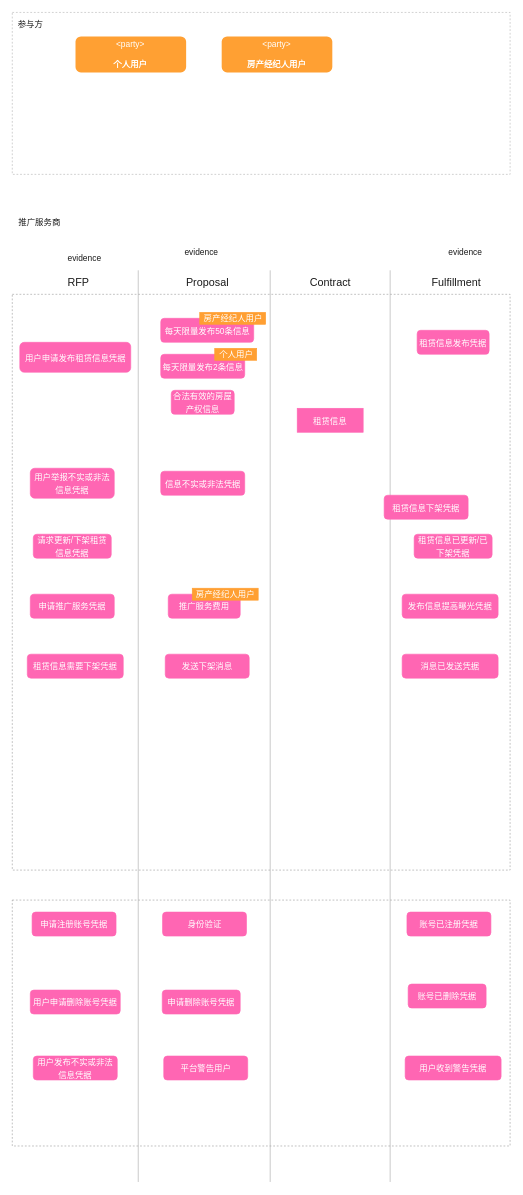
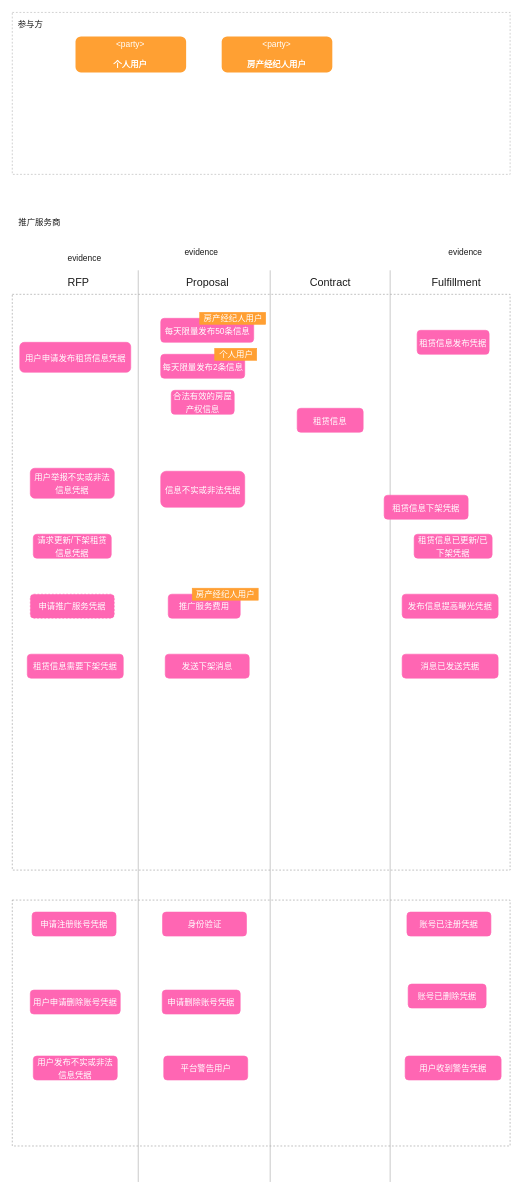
  <mxCell id="0" />
  <mxCell id="1" parent="0" />
  <mxCell id="2" value="" style="rounded=0;whiteSpace=wrap;html=1;dashed=1;fontSize=14;fontColor=#FFFFFF;strokeColor=#999999;fillColor=none;gradientColor=none;" vertex="1" parent="1"><mxGeometry x="20" y="1500" width="830" height="410" as="geometry" /></mxCell>
  <mxCell id="3" value="" style="rounded=0;whiteSpace=wrap;html=1;dashed=1;fontSize=14;fontColor=#FFFFFF;strokeColor=#999999;fillColor=none;gradientColor=none;" vertex="1" parent="1"><mxGeometry x="20" y="490" width="830" height="960" as="geometry" /></mxCell>
  <mxCell id="4" value="&lt;font style=&quot;font-size: 18px&quot;&gt;RFP&lt;/font&gt;" style="text;html=1;align=center;verticalAlign=middle;resizable=0;points=[];autosize=1;strokeColor=none;fillColor=none;fontColor=#1A1A1A;" vertex="1" parent="1"><mxGeometry x="105" y="460" width="50" height="20" as="geometry" /></mxCell>
  <mxCell id="5" value="&lt;font style=&quot;font-size: 18px&quot;&gt;Proposal&lt;/font&gt;" style="text;html=1;align=center;verticalAlign=middle;resizable=0;points=[];autosize=1;strokeColor=none;fillColor=none;fontColor=#1A1A1A;" vertex="1" parent="1"><mxGeometry x="300" y="460" width="90" height="20" as="geometry" /></mxCell>
  <mxCell id="6" value="&lt;font style=&quot;font-size: 18px&quot;&gt;Contract&lt;/font&gt;" style="text;html=1;align=center;verticalAlign=middle;resizable=0;points=[];autosize=1;strokeColor=none;fillColor=none;fontColor=#1A1A1A;" vertex="1" parent="1"><mxGeometry x="510" y="460" width="80" height="20" as="geometry" /></mxCell>
  <mxCell id="7" value="&lt;font style=&quot;font-size: 18px&quot;&gt;Fulfillment&lt;/font&gt;" style="text;html=1;align=center;verticalAlign=middle;resizable=0;points=[];autosize=1;strokeColor=none;fillColor=none;fontColor=#1A1A1A;" vertex="1" parent="1"><mxGeometry x="710" y="460" width="100" height="20" as="geometry" /></mxCell>
  <mxCell id="8" value="" style="endArrow=none;html=1;rounded=0;fontSize=18;strokeColor=#A6A6A6;" edge="1" parent="1"><mxGeometry width="50" height="50" relative="1" as="geometry"><mxPoint x="230" y="1970" as="sourcePoint" /><mxPoint x="230" y="450" as="targetPoint" /></mxGeometry></mxCell>
  <mxCell id="9" value="" style="endArrow=none;html=1;rounded=0;fontSize=18;strokeColor=#A6A6A6;" edge="1" parent="1"><mxGeometry width="50" height="50" relative="1" as="geometry"><mxPoint x="650" y="1970" as="sourcePoint" /><mxPoint x="650" y="450" as="targetPoint" /></mxGeometry></mxCell>
  <mxCell id="10" value="" style="endArrow=none;html=1;rounded=0;fontSize=18;strokeColor=#A6A6A6;" edge="1" parent="1"><mxGeometry width="50" height="50" relative="1" as="geometry"><mxPoint x="450" y="1970" as="sourcePoint" /><mxPoint x="450" y="450" as="targetPoint" /></mxGeometry></mxCell>
  <mxCell id="11" value="&lt;font style=&quot;font-size: 14px&quot; color=&quot;#ffffff&quot;&gt;租赁信息&lt;/font&gt;&lt;span style=&quot;color: rgb(255 , 255 , 255) ; font-size: 14px&quot;&gt;发布凭据&lt;/span&gt;" style="rounded=1;whiteSpace=wrap;html=1;fontSize=18;fillColor=#FF66B3;strokeColor=#FF66B3;" vertex="1" parent="1"><mxGeometry x="695" y="550" width="120" height="40" as="geometry" /></mxCell>
  <mxCell id="12" value="&lt;font&gt;推广服务商&lt;/font&gt;" style="text;html=1;align=center;verticalAlign=middle;resizable=0;points=[];autosize=1;strokeColor=none;fillColor=none;fontSize=14;fontColor=#1A1A1A;" vertex="1" parent="1"><mxGeometry x="20" y="360" width="90" height="20" as="geometry" /></mxCell>
  <mxCell id="13" value="evidence" style="text;html=1;align=center;verticalAlign=middle;resizable=0;points=[];autosize=1;strokeColor=none;fillColor=none;fontSize=14;fontColor=#1A1A1A;" vertex="1" parent="1"><mxGeometry x="105" y="420" width="70" height="20" as="geometry" /></mxCell>
  <mxCell id="14" value="evidence" style="text;html=1;align=center;verticalAlign=middle;resizable=0;points=[];autosize=1;strokeColor=none;fillColor=none;fontSize=14;fontColor=#1A1A1A;" vertex="1" parent="1"><mxGeometry x="300" y="410" width="70" height="20" as="geometry" /></mxCell>
  <mxCell id="15" value="evidence" style="text;html=1;align=center;verticalAlign=middle;resizable=0;points=[];autosize=1;strokeColor=none;fillColor=none;fontSize=14;fontColor=#1A1A1A;" vertex="1" parent="1"><mxGeometry x="740" y="410" width="70" height="20" as="geometry" /></mxCell>
  <mxCell id="16" value="&lt;font style=&quot;font-size: 14px&quot; color=&quot;#ffffff&quot;&gt;租赁信息已更新/已下架凭据&lt;/font&gt;" style="rounded=1;whiteSpace=wrap;html=1;fontSize=18;fillColor=#FF66B3;strokeColor=#FF66B3;" vertex="1" parent="1"><mxGeometry x="690" y="890" width="130" height="40" as="geometry" /></mxCell>
- <mxCell id="17" value="&lt;font style=&quot;font-size: 14px&quot; color=&quot;#ffffff&quot;&gt;信息不实或非法凭据&lt;/font&gt;" style="rounded=1;whiteSpace=wrap;html=1;fontSize=18;fillColor=#FF66B3;strokeColor=#FF66B3;" vertex="1" parent="1"><mxGeometry x="267.5" y="785" width="140" height="40" as="geometry" /></mxCell>
- <mxCell id="18" value="&lt;font color=&quot;#ffffff&quot;&gt;&lt;span style=&quot;font-size: 14px&quot;&gt;申请推广服务凭据&lt;/span&gt;&lt;/font&gt;" style="rounded=1;whiteSpace=wrap;html=1;fontSize=18;fillColor=#FF66B3;strokeColor=#FF66B3;" vertex="1" parent="1"><mxGeometry x="50" y="990" width="140" height="40" as="geometry" /></mxCell>
+ <mxCell id="17" value="&lt;font style=&quot;font-size: 14px&quot; color=&quot;#ffffff&quot;&gt;信息不实或非法凭据&lt;/font&gt;" style="rounded=1;whiteSpace=wrap;html=1;fontSize=18;fillColor=#FF66B3;strokeColor=#FF66B3;" vertex="1" parent="1"><mxGeometry x="267.5" y="785" width="140" height="60" as="geometry" /></mxCell>
+ <mxCell id="18" value="&lt;font color=&quot;#ffffff&quot;&gt;&lt;span style=&quot;font-size: 14px&quot;&gt;申请推广服务凭据&lt;/span&gt;&lt;/font&gt;" style="rounded=1;whiteSpace=wrap;html=1;fontSize=18;fillColor=#FF66B3;strokeColor=#FF66B3;dashed=1;" vertex="1" parent="1"><mxGeometry x="50" y="990" width="140" height="40" as="geometry" /></mxCell>
  <mxCell id="19" value="" style="group" vertex="1" connectable="0" parent="1"><mxGeometry x="20" y="20" width="830" height="270" as="geometry" /></mxCell>
  <mxCell id="20" value="" style="rounded=0;whiteSpace=wrap;html=1;fontSize=14;fontColor=#FFFFFF;strokeColor=#B3B3B3;fillColor=none;dashed=1;" vertex="1" parent="19"><mxGeometry width="830" height="270" as="geometry" /></mxCell>
  <mxCell id="21" value="参与方" style="text;html=1;align=center;verticalAlign=middle;resizable=0;points=[];autosize=1;strokeColor=none;fillColor=none;fontSize=14;fontColor=#1A1A1A;" vertex="1" parent="19"><mxGeometry y="10" width="60" height="20" as="geometry" /></mxCell>
  <mxCell id="22" value="&lt;font color=&quot;#ffffff&quot;&gt;&amp;lt;party&amp;gt;&lt;br&gt;&lt;br&gt;&lt;b&gt;个人用户&lt;/b&gt;&lt;br&gt;&lt;/font&gt;" style="rounded=1;whiteSpace=wrap;html=1;noLabel=0;comic=0;recursiveResize=1;fillColor=#FFA033;dashed=1;fontSize=14;fontColor=#1A1A1A;strokeColor=none;" vertex="1" parent="19"><mxGeometry x="105.397" y="40" width="184.444" height="60" as="geometry" /></mxCell>
  <mxCell id="23" value="&lt;font color=&quot;#ffffff&quot;&gt;&amp;lt;party&amp;gt;&lt;br&gt;&lt;br&gt;&lt;b&gt;房产经纪人用户&lt;/b&gt;&lt;br&gt;&lt;/font&gt;" style="rounded=1;whiteSpace=wrap;html=1;noLabel=0;comic=0;recursiveResize=1;fillColor=#FFA033;dashed=1;fontSize=14;fontColor=#1A1A1A;strokeColor=none;" vertex="1" parent="19"><mxGeometry x="349.127" y="40" width="184.444" height="60" as="geometry" /></mxCell>
  <mxCell id="24" value="&lt;font style=&quot;font-size: 14px&quot; color=&quot;#ffffff&quot;&gt;用户申请删除账号凭据&lt;/font&gt;" style="rounded=1;whiteSpace=wrap;html=1;fontSize=18;fillColor=#FF66B3;strokeColor=#FF66B3;" vertex="1" parent="1"><mxGeometry x="50" y="1650" width="150" height="40" as="geometry" /></mxCell>
  <mxCell id="25" value="&lt;font style=&quot;font-size: 14px&quot; color=&quot;#ffffff&quot;&gt;账号已删除凭据&lt;/font&gt;" style="rounded=1;whiteSpace=wrap;html=1;fontSize=18;fillColor=#FF66B3;strokeColor=#FF66B3;" vertex="1" parent="1"><mxGeometry x="680" y="1640" width="130" height="40" as="geometry" /></mxCell>
  <mxCell id="26" value="&lt;font color=&quot;#ffffff&quot;&gt;&lt;span style=&quot;font-size: 14px&quot;&gt;发布信息提高曝光凭据&lt;/span&gt;&lt;/font&gt;" style="rounded=1;whiteSpace=wrap;html=1;fontSize=18;fillColor=#FF66B3;strokeColor=#FF66B3;" vertex="1" parent="1"><mxGeometry x="670" y="990" width="160" height="40" as="geometry" /></mxCell>
  <mxCell id="27" value="&lt;font style=&quot;font-size: 14px&quot; color=&quot;#ffffff&quot;&gt;租赁信息下架凭据&lt;/font&gt;" style="rounded=1;whiteSpace=wrap;html=1;fontSize=18;fillColor=#FF66B3;strokeColor=#FF66B3;" vertex="1" parent="1"><mxGeometry x="640" y="825" width="140" height="40" as="geometry" /></mxCell>
  <mxCell id="28" value="&lt;font style=&quot;font-size: 14px&quot; color=&quot;#ffffff&quot;&gt;用户举报不实或非法信息凭据&lt;/font&gt;" style="rounded=1;whiteSpace=wrap;html=1;fontSize=18;fillColor=#FF66B3;strokeColor=#FF66B3;" vertex="1" parent="1"><mxGeometry x="50" y="780" width="140" height="50" as="geometry" /></mxCell>
  <mxCell id="29" value="&lt;font style=&quot;font-size: 14px&quot; color=&quot;#ffffff&quot;&gt;用户申请发布租赁信息凭据&lt;/font&gt;" style="rounded=1;whiteSpace=wrap;html=1;fontSize=18;fillColor=#FF66B3;strokeColor=#FF66B3;" vertex="1" parent="1"><mxGeometry x="32.5" y="570" width="185" height="50" as="geometry" /></mxCell>
  <mxCell id="30" value="" style="group" vertex="1" connectable="0" parent="1"><mxGeometry x="267.5" y="580" width="160" height="50" as="geometry" /></mxCell>
  <mxCell id="31" value="&lt;font color=&quot;#ffffff&quot;&gt;&lt;span style=&quot;font-size: 14px&quot;&gt;每天限量发布2条信息&lt;/span&gt;&lt;/font&gt;" style="rounded=1;whiteSpace=wrap;html=1;fontSize=18;fillColor=#FF66B3;strokeColor=#FF66B3;" vertex="1" parent="30"><mxGeometry y="10" width="140" height="40" as="geometry" /></mxCell>
  <mxCell id="32" value="个人用户" style="text;html=1;align=center;verticalAlign=middle;resizable=0;points=[];autosize=1;strokeColor=#ff9f32;fillColor=#ff9f32;fontSize=14;gradientColor=none;fontColor=#FFFFFF;" vertex="1" parent="30"><mxGeometry x="90" width="70" height="20" as="geometry" /></mxCell>
  <mxCell id="33" value="&lt;font style=&quot;font-size: 14px&quot; color=&quot;#ffffff&quot;&gt;请求更新/下架租赁信息凭据&lt;/font&gt;" style="rounded=1;whiteSpace=wrap;html=1;fontSize=18;fillColor=#FF66B3;strokeColor=#FF66B3;" vertex="1" parent="1"><mxGeometry x="55" y="890" width="130" height="40" as="geometry" /></mxCell>
  <mxCell id="34" value="" style="group" vertex="1" connectable="0" parent="1"><mxGeometry x="267.5" y="520" width="175" height="50" as="geometry" /></mxCell>
  <mxCell id="35" value="&lt;font color=&quot;#ffffff&quot;&gt;&lt;span style=&quot;font-size: 14px&quot;&gt;每天限量发布50条&lt;/span&gt;&lt;/font&gt;&lt;span style=&quot;color: rgb(255 , 255 , 255) ; font-size: 14px&quot;&gt;信息&lt;/span&gt;" style="rounded=1;whiteSpace=wrap;html=1;fontSize=18;fillColor=#FF66B3;strokeColor=#FF66B3;" vertex="1" parent="34"><mxGeometry y="10" width="155" height="40" as="geometry" /></mxCell>
  <mxCell id="36" value="房产经纪人用户" style="text;html=1;align=center;verticalAlign=middle;resizable=0;points=[];autosize=1;strokeColor=#ff9f32;fillColor=#ff9f32;fontSize=14;gradientColor=none;fontColor=#FFFFFF;" vertex="1" parent="34"><mxGeometry x="65" width="110" height="20" as="geometry" /></mxCell>
  <mxCell id="37" value="" style="group" vertex="1" connectable="0" parent="1"><mxGeometry x="280" y="980" width="150" height="50" as="geometry" /></mxCell>
  <mxCell id="38" value="&lt;font color=&quot;#ffffff&quot;&gt;&lt;span style=&quot;font-size: 14px&quot;&gt;推广服务费用&lt;/span&gt;&lt;/font&gt;" style="rounded=1;whiteSpace=wrap;html=1;fontSize=18;fillColor=#FF66B3;strokeColor=#FF66B3;" vertex="1" parent="37"><mxGeometry y="10" width="120" height="40" as="geometry" /></mxCell>
  <mxCell id="39" value="房产经纪人用户" style="text;html=1;align=center;verticalAlign=middle;resizable=0;points=[];autosize=1;strokeColor=#ff9f32;fillColor=#ff9f32;fontSize=14;gradientColor=none;fontColor=#FFFFFF;" vertex="1" parent="37"><mxGeometry x="40" width="110" height="20" as="geometry" /></mxCell>
  <mxCell id="40" value="&lt;font style=&quot;font-size: 14px&quot; color=&quot;#ffffff&quot;&gt;合法有效的房屋产权信息&lt;/font&gt;" style="rounded=1;whiteSpace=wrap;html=1;fontSize=18;fillColor=#FF66B3;strokeColor=#FF66B3;" vertex="1" parent="1"><mxGeometry x="285" y="650" width="105" height="40" as="geometry" /></mxCell>
- <mxCell id="41" value="&lt;font style=&quot;font-size: 14px&quot; color=&quot;#ffffff&quot;&gt;租赁信息&lt;br&gt;&lt;/font&gt;" style="whiteSpace=wrap;html=1;fontSize=18;fillColor=#FF66B3;strokeColor=#FF66B3;rounded=0;" vertex="1" parent="1"><mxGeometry x="495" y="680" width="110" height="40" as="geometry" /></mxCell>
+ <mxCell id="41" value="&lt;font style=&quot;font-size: 14px&quot; color=&quot;#ffffff&quot;&gt;租赁信息&lt;br&gt;&lt;/font&gt;" style="rounded=1;whiteSpace=wrap;html=1;fontSize=18;fillColor=#FF66B3;strokeColor=#FF66B3;" vertex="1" parent="1"><mxGeometry x="495" y="680" width="110" height="40" as="geometry" /></mxCell>
  <mxCell id="42" value="&lt;font color=&quot;#ffffff&quot;&gt;&lt;span style=&quot;font-size: 14px&quot;&gt;租赁信息需要下架凭据&lt;/span&gt;&lt;/font&gt;" style="rounded=1;whiteSpace=wrap;html=1;fontSize=18;fillColor=#FF66B3;strokeColor=#FF66B3;" vertex="1" parent="1"><mxGeometry x="45" y="1090" width="160" height="40" as="geometry" /></mxCell>
  <mxCell id="43" value="&lt;font color=&quot;#ffffff&quot;&gt;&lt;span style=&quot;font-size: 14px&quot;&gt;用户发布不实或非法信息凭据&lt;/span&gt;&lt;/font&gt;" style="rounded=1;whiteSpace=wrap;html=1;fontSize=18;fillColor=#FF66B3;strokeColor=#FF66B3;" vertex="1" parent="1"><mxGeometry x="55" y="1760" width="140" height="40" as="geometry" /></mxCell>
  <mxCell id="44" value="&lt;font color=&quot;#ffffff&quot;&gt;&lt;span style=&quot;font-size: 14px&quot;&gt;消息已发送凭据&lt;/span&gt;&lt;/font&gt;" style="rounded=1;whiteSpace=wrap;html=1;fontSize=18;fillColor=#FF66B3;strokeColor=#FF66B3;" vertex="1" parent="1"><mxGeometry x="670" y="1090" width="160" height="40" as="geometry" /></mxCell>
  <mxCell id="45" value="&lt;font style=&quot;font-size: 14px&quot; color=&quot;#ffffff&quot;&gt;发送下架消息&lt;/font&gt;" style="rounded=1;whiteSpace=wrap;html=1;fontSize=18;fillColor=#FF66B3;strokeColor=#FF66B3;" vertex="1" parent="1"><mxGeometry x="275" y="1090" width="140" height="40" as="geometry" /></mxCell>
  <mxCell id="46" value="&lt;font style=&quot;font-size: 14px&quot; color=&quot;#ffffff&quot;&gt;平台警告用户&lt;/font&gt;" style="rounded=1;whiteSpace=wrap;html=1;fontSize=18;fillColor=#FF66B3;strokeColor=#FF66B3;" vertex="1" parent="1"><mxGeometry x="272.5" y="1760" width="140" height="40" as="geometry" /></mxCell>
  <mxCell id="47" value="&lt;font color=&quot;#ffffff&quot;&gt;&lt;span style=&quot;font-size: 14px&quot;&gt;用户收到警告凭据&lt;/span&gt;&lt;/font&gt;" style="rounded=1;whiteSpace=wrap;html=1;fontSize=18;fillColor=#FF66B3;strokeColor=#FF66B3;" vertex="1" parent="1"><mxGeometry x="675" y="1760" width="160" height="40" as="geometry" /></mxCell>
  <mxCell id="48" value="&lt;font style=&quot;font-size: 14px&quot; color=&quot;#ffffff&quot;&gt;申请删除账号凭据&lt;/font&gt;" style="rounded=1;whiteSpace=wrap;html=1;fontSize=18;fillColor=#FF66B3;strokeColor=#FF66B3;" vertex="1" parent="1"><mxGeometry x="270" y="1650" width="130" height="40" as="geometry" /></mxCell>
  <mxCell id="49" value="&lt;font color=&quot;#ffffff&quot;&gt;&lt;span style=&quot;font-size: 14px&quot;&gt;申请注册账号凭据&lt;/span&gt;&lt;/font&gt;" style="rounded=1;whiteSpace=wrap;html=1;fontSize=18;fillColor=#FF66B3;strokeColor=#FF66B3;" vertex="1" parent="1"><mxGeometry x="53" y="1520" width="140" height="40" as="geometry" /></mxCell>
  <mxCell id="50" value="&lt;font style=&quot;font-size: 14px&quot; color=&quot;#ffffff&quot;&gt;身份验证&lt;/font&gt;" style="rounded=1;whiteSpace=wrap;html=1;fontSize=18;fillColor=#FF66B3;strokeColor=#FF66B3;" vertex="1" parent="1"><mxGeometry x="270.5" y="1520" width="140" height="40" as="geometry" /></mxCell>
  <mxCell id="51" value="&lt;font style=&quot;font-size: 14px&quot; color=&quot;#ffffff&quot;&gt;账号已注册凭据&lt;/font&gt;" style="rounded=1;whiteSpace=wrap;html=1;fontSize=18;fillColor=#FF66B3;strokeColor=#FF66B3;" vertex="1" parent="1"><mxGeometry x="678" y="1520" width="140" height="40" as="geometry" /></mxCell>
